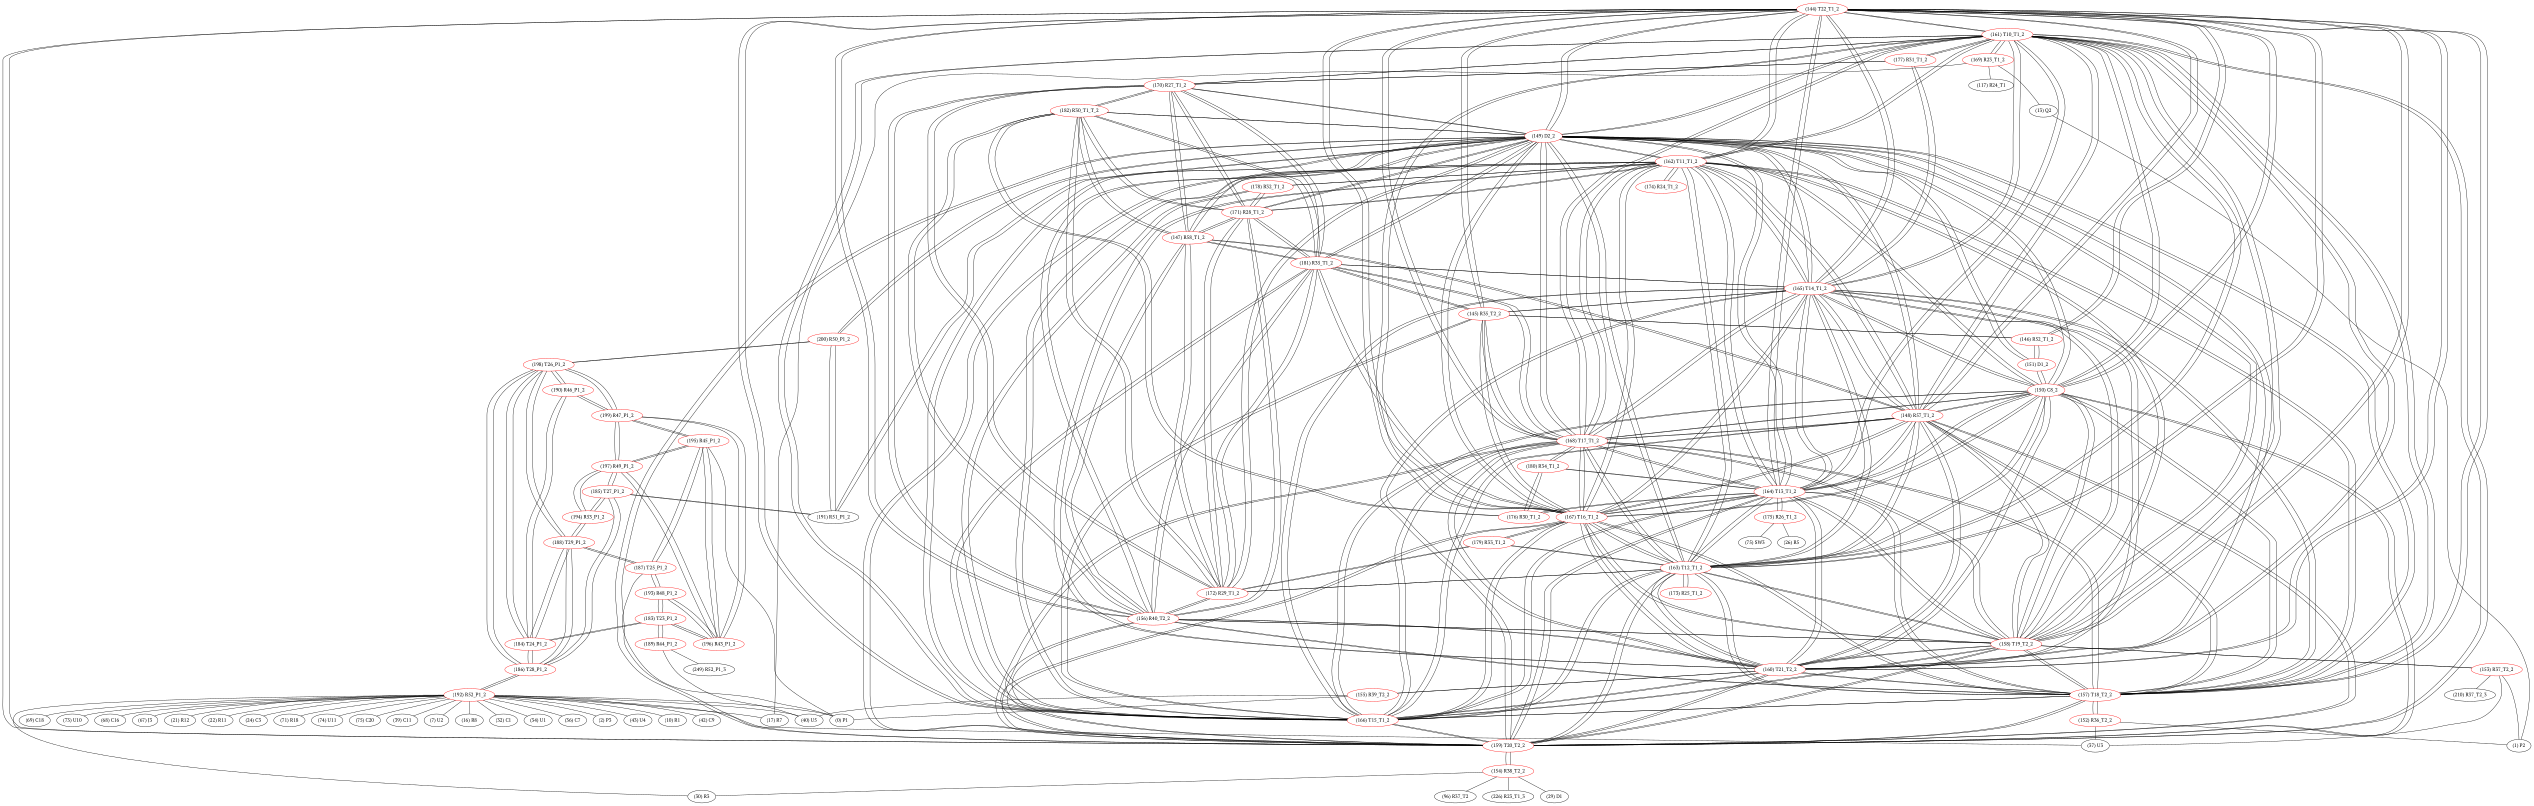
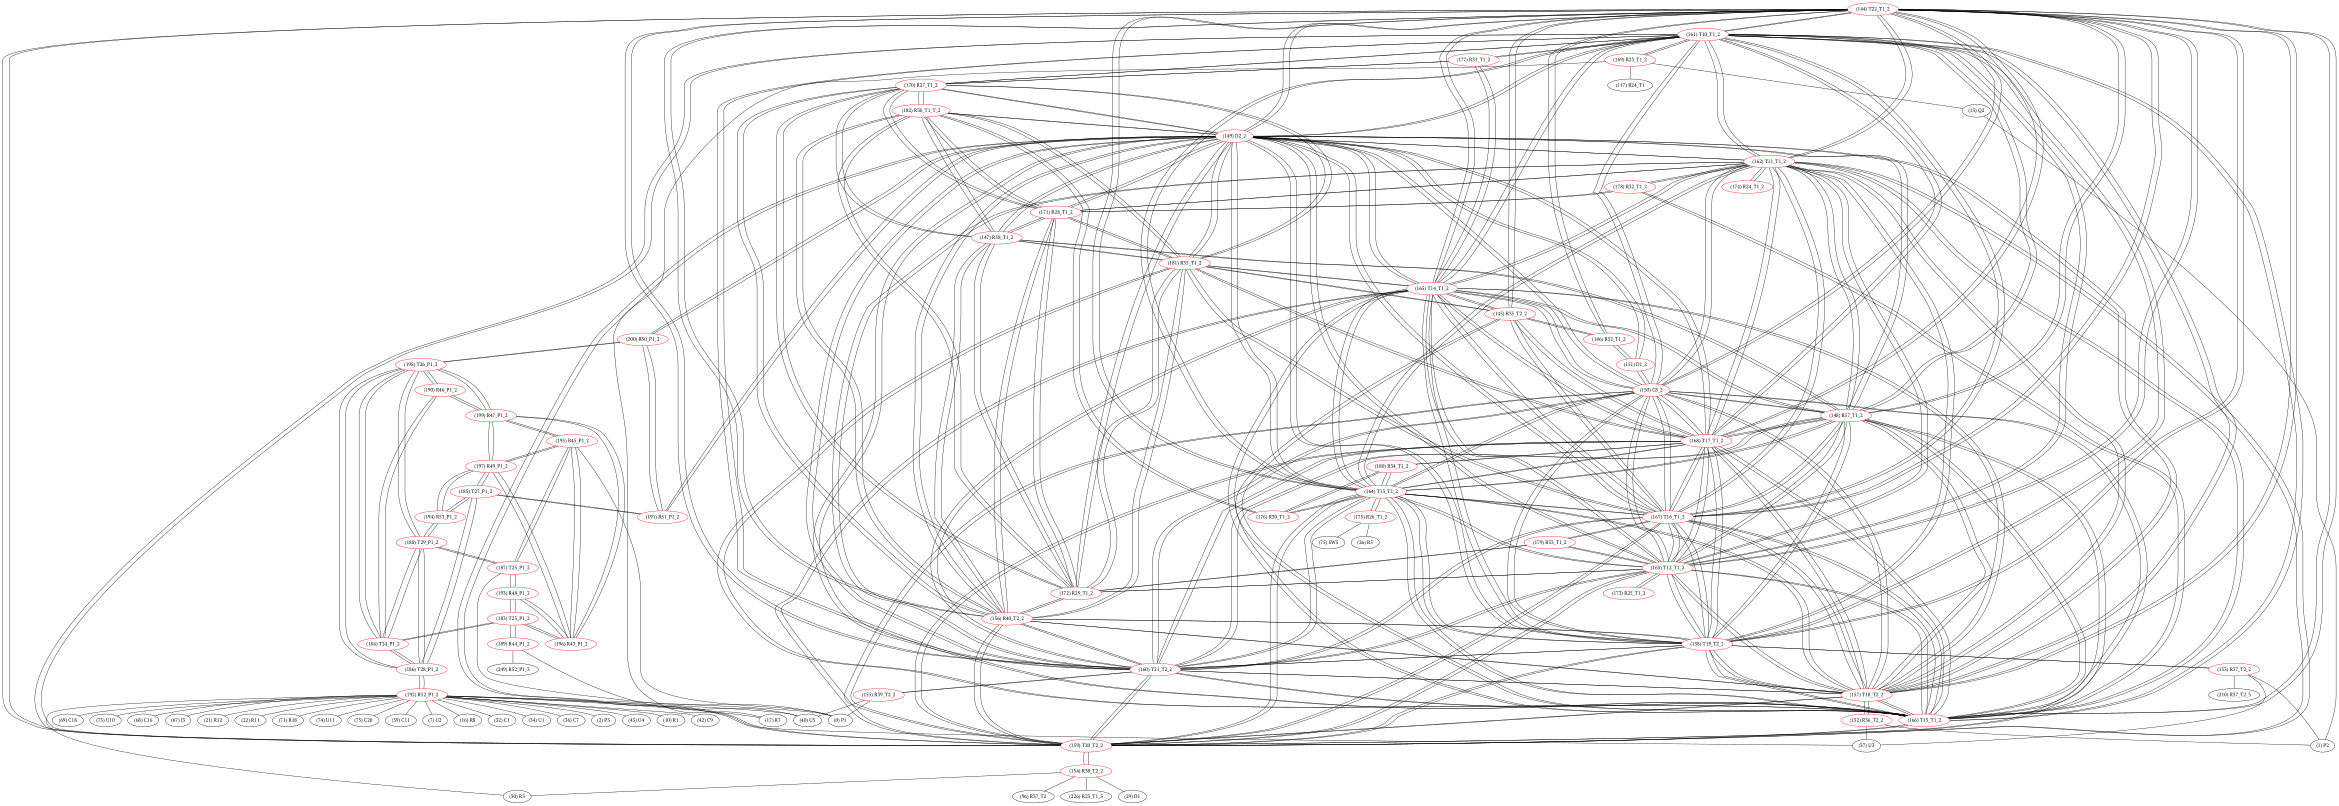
  graph {
    fontname="PT Serif"
    node [color=red fontname="PT Serif"]
    edge [fontname="PT Serif"]
    n1 [label="(144) T22_T1_2"]
    n2 [label="(161) T10_T1_2"]
    n3 [label="(162) T11_T1_2"]
    n4 [label="(163) T12_T1_2"]
    n5 [label="(164) T13_T1_2"]
    n6 [label="(159) T20_T2_2"]
    n7 [label="(165) T14_T1_2"]
    n8 [label="(166) T15_T1_2"]
    n9 [label="(157) T18_T2_2"]
    n10 [label="(160) T21_T2_2"]
    n11 [label="(158) T19_T2_2"]
    n12 [label="(150) C8_2"]
    n13 [label="(167) T16_T1_2"]
    n14 [label="(168) T17_T1_2"]
    n15 [label="(149) D2_2"]
    n16 [label="(148) R57_T1_2"]
    n17 [label="(145) R35_T2_2"]
    n18 [label="(146) R52_T1_2"]
    n19 [label="(156) R40_T2_2"]
    n20 [label="(170) R27_T1_2"]
    n21 [label="(169) R23_T1_2"]
    n22 [label="(177) R31_T1_2"]
    n23 [label="(171) R28_T1_2"]
    n24 [label="(174) R24_T1_2"]
    n25 [label="(178) R32_T1_2"]
    n26 [label="(172) R29_T1_2"]
    n27 [label="(179) R33_T1_2"]
    n28 [label="(173) R25_T1_2"]
    n29 [label="(180) R34_T1_2"]
    n30 [label="(176) R30_T1_2"]
    n31 [label="(175) R26_T1_2"]
    n32 [label="(154) R38_T2_2"]
    n33 [label="(181) R35_T1_2"]
    n34 [label="(152) R36_T2_2"]
    n35 [label="(155) R39_T2_2"]
    n36 [label="(153) R37_T2_2"]
    n37 [label="(151) D1_2"]
    n38 [label="(147) R58_T1_2"]
    n39 [label="(182) R30_T1_T_2"]
-   n40 [color=black label="(191) R51_P1_2"]
+   n40 [label="(191) R51_P1_2"]
    n41 [label="(200) R50_P1_2"]
    n42 [label="(17) R7" color=""]
    n43 [label="(13) Q2" color=""]
    n44 [label="(117) R24_T1" color=""]
    n45 [label="(26) R5" color=""]
    n46 [label="(75) SW3" color=""]
    n47 [label="(29) D1" color=""]
    n48 [label="(30) R3" color=""]
    n49 [label="(96) R37_T2" color=""]
    n50 [label="(226) R23_T1_3" color=""]
    n51 [label="(1) P2" color=""]
    n52 [label="(37) U3" color=""]
    n53 [label="(0) P1" color=""]
    n54 [label="(40) U5" color=""]
    n55 [label="(210) R37_T2_3" color=""]
    n56 [label="(185) T27_P1_2"]
    n57 [label="(198) T26_P1_2"]
    n58 [label="(197) R49_P1_2"]
    n59 [label="(186) T28_P1_2"]
    n60 [label="(194) R53_P1_2"]
    n61 [label="(184) T24_P1_2"]
    n62 [label="(199) R47_P1_2"]
    n63 [label="(188) T29_P1_2"]
    n64 [label="(190) R46_P1_2"]
    n65 [label="(183) T23_P1_2"]
    n66 [label="(193) R48_P1_2"]
    n67 [label="(196) R43_P1_2"]
    n68 [label="(189) R44_P1_2"]
    n69 [label="(187) T25_P1_2"]
    n70 [label="(195) R45_P1_2"]
    n71 [label="(249) R52_P1_3" color=""]
    n72 [label="(192) R52_P1_2"]
    n73 [label="(69) C18" color=""]
    n74 [label="(73) U10" color=""]
    n75 [label="(68) C16" color=""]
    n76 [label="(67) J3" color=""]
    n77 [label="(21) R12" color=""]
    n78 [label="(22) R11" color=""]
-   n79 [label="(24) C3" color=""]
    n80 [label="(71) R18" color=""]
    n81 [label="(74) U11" color=""]
    n82 [label="(75) C20" color=""]
    n83 [label="(39) C11" color=""]
    n84 [label="(7) U2" color=""]
    n85 [label="(16) R8" color=""]
    n86 [label="(32) C1" color=""]
    n87 [label="(34) U1" color=""]
    n88 [label="(36) C7" color=""]
    n89 [label="(2) P3" color=""]
    n90 [label="(43) U4" color=""]
    n91 [label="(10) R1" color=""]
    n92 [label="(42) C9" color=""]
    n1 -- n2
    n1 -- n3
    n1 -- n4
    n1 -- n5
    n1 -- n6
    n1 -- n7
    n1 -- n8
    n1 -- n9
    n1 -- n10
    n1 -- n11
    n1 -- n12
    n1 -- n13
    n1 -- n14
    n1 -- n15
    n1 -- n16
    n1 -- n17
    n1 -- n18
    n1 -- n19
    n2 -- n1
    n2 -- n3
    n2 -- n4
    n2 -- n5
    n2 -- n6
    n2 -- n7
    n2 -- n8
    n2 -- n9
    n2 -- n10
    n2 -- n11
    n2 -- n12
    n2 -- n13
    n2 -- n14
    n2 -- n15
    n2 -- n16
    n2 -- n20
    n2 -- n21
    n2 -- n22
    n3 -- n1
    n3 -- n2
    n3 -- n4
    n3 -- n5
    n3 -- n6
    n3 -- n7
    n3 -- n8
    n3 -- n9
    n3 -- n10
    n3 -- n11
    n3 -- n12
    n3 -- n13
    n3 -- n14
    n3 -- n15
    n3 -- n16
    n3 -- n23
    n3 -- n24
    n3 -- n25
    n4 -- n1
    n4 -- n2
    n4 -- n3
    n4 -- n5
    n4 -- n6
    n4 -- n7
    n4 -- n8
    n4 -- n9
    n4 -- n10
    n4 -- n11
    n4 -- n12
    n4 -- n13
    n4 -- n14
    n4 -- n15
    n4 -- n16
    n4 -- n26
    n4 -- n27
    n4 -- n28
    n5 -- n1
    n5 -- n2
    n5 -- n3
    n5 -- n4
    n5 -- n6
    n5 -- n7
    n5 -- n8
    n5 -- n9
    n5 -- n10
    n5 -- n11
    n5 -- n12
    n5 -- n13
    n5 -- n14
    n5 -- n15
    n5 -- n16
    n5 -- n29
    n5 -- n30
    n5 -- n31
    n6 -- n1
    n6 -- n2
    n6 -- n3
    n6 -- n4
    n6 -- n5
    n6 -- n7
    n6 -- n8
    n6 -- n9
    n6 -- n10
    n6 -- n11
    n6 -- n12
    n6 -- n13
    n6 -- n14
    n6 -- n15
    n6 -- n16
    n6 -- n19
    n6 -- n32
    n7 -- n1
    n7 -- n2
    n7 -- n3
    n7 -- n4
    n7 -- n5
    n7 -- n6
    n7 -- n8
    n7 -- n9
    n7 -- n10
    n7 -- n11
    n7 -- n12
    n7 -- n13
    n7 -- n14
    n7 -- n15
    n7 -- n16
    n7 -- n17
    n7 -- n22
    n7 -- n33
    n8 -- n1
    n8 -- n2
    n8 -- n3
    n8 -- n4
    n8 -- n5
    n8 -- n6
    n8 -- n7
    n8 -- n9
    n8 -- n10
    n8 -- n11
    n8 -- n12
    n8 -- n13
    n8 -- n14
    n8 -- n15
    n8 -- n16
    n8 -- n17
    n8 -- n25
    n8 -- n33
    n9 -- n1
    n9 -- n2
    n9 -- n3
    n9 -- n4
    n9 -- n5
    n9 -- n6
    n9 -- n7
    n9 -- n8
    n9 -- n10
    n9 -- n11
    n9 -- n12
    n9 -- n13
    n9 -- n14
    n9 -- n15
    n9 -- n16
    n9 -- n19
    n9 -- n34
    n10 -- n1
    n10 -- n2
    n10 -- n3
    n10 -- n4
    n10 -- n5
    n10 -- n6
    n10 -- n7
    n10 -- n8
    n10 -- n9
    n10 -- n11
    n10 -- n12
    n10 -- n13
    n10 -- n14
    n10 -- n15
    n10 -- n16
    n10 -- n19
    n10 -- n35
    n11 -- n1
    n11 -- n2
    n11 -- n3
    n11 -- n4
    n11 -- n5
    n11 -- n6
    n11 -- n7
    n11 -- n8
    n11 -- n9
    n11 -- n10
    n11 -- n12
    n11 -- n13
    n11 -- n14
    n11 -- n15
    n11 -- n16
    n11 -- n19
    n11 -- n36
    n12 -- n1
    n12 -- n2
    n12 -- n3
    n12 -- n4
    n12 -- n5
    n12 -- n6
    n12 -- n7
    n12 -- n8
    n12 -- n9
    n12 -- n10
    n12 -- n11
    n12 -- n13
    n12 -- n14
    n12 -- n15
    n12 -- n16
    n12 -- n37
    n13 -- n1
    n13 -- n2
    n13 -- n3
    n13 -- n4
    n13 -- n5
    n13 -- n6
    n13 -- n7
    n13 -- n8
    n13 -- n9
    n13 -- n10
    n13 -- n11
    n13 -- n12
    n13 -- n14
    n13 -- n15
    n13 -- n16
    n13 -- n17
    n13 -- n27
    n13 -- n33
    n14 -- n1
    n14 -- n2
    n14 -- n3
    n14 -- n4
    n14 -- n5
    n14 -- n6
    n14 -- n7
    n14 -- n8
    n14 -- n9
    n14 -- n10
    n14 -- n11
    n14 -- n12
    n14 -- n13
    n14 -- n15
    n14 -- n16
    n14 -- n17
    n14 -- n29
    n14 -- n33
    n15 -- n1
    n15 -- n2
    n15 -- n3
    n15 -- n4
    n15 -- n5
    n15 -- n6
    n15 -- n7
    n15 -- n8
    n15 -- n9
    n15 -- n10
    n15 -- n11
    n15 -- n12
    n15 -- n13
    n15 -- n14
    n15 -- n16
    n15 -- n19
    n15 -- n20
    n15 -- n23
    n15 -- n26
    n15 -- n33
    n15 -- n37
    n15 -- n38
    n15 -- n39
    n15 -- n40
    n15 -- n41
    n16 -- n1
    n16 -- n2
    n16 -- n3
    n16 -- n4
    n16 -- n5
    n16 -- n6
    n16 -- n7
    n16 -- n8
    n16 -- n9
    n16 -- n10
    n16 -- n11
    n16 -- n12
    n16 -- n13
    n16 -- n14
    n16 -- n15
    n16 -- n38
    n17 -- n1
    n17 -- n7
    n17 -- n8
    n17 -- n13
    n17 -- n14
    n17 -- n18
    n17 -- n33
    n18 -- n1
    n18 -- n17
    n18 -- n37
    n19 -- n1
    n19 -- n6
    n19 -- n9
    n19 -- n10
    n19 -- n11
    n19 -- n15
    n19 -- n20
    n19 -- n23
    n19 -- n26
    n19 -- n33
    n19 -- n38
    n19 -- n39
    n20 -- n2
    n20 -- n15
    n20 -- n19
    n20 -- n22
    n20 -- n23
    n20 -- n26
    n20 -- n33
    n20 -- n38
    n20 -- n39
    n21 -- n2
    n21 -- n42
    n21 -- n43
    n21 -- n44
    n22 -- n2
    n22 -- n7
    n22 -- n20
    n23 -- n3
    n23 -- n15
    n23 -- n19
    n23 -- n20
    n23 -- n25
    n23 -- n26
    n23 -- n33
    n23 -- n38
    n23 -- n39
    n24 -- n3
    n25 -- n3
    n25 -- n8
    n25 -- n23
    n26 -- n4
    n26 -- n15
    n26 -- n19
    n26 -- n20
    n26 -- n23
    n26 -- n27
    n26 -- n33
    n26 -- n38
    n26 -- n39
    n27 -- n4
    n27 -- n13
    n27 -- n26
    n28 -- n4
    n29 -- n5
    n29 -- n14
    n29 -- n30
    n30 -- n5
    n30 -- n29
    n30 -- n39
    n31 -- n5
    n31 -- n45
    n31 -- n46
    n32 -- n6
    n32 -- n47
    n32 -- n48
    n32 -- n49
    n32 -- n50
    n33 -- n7
    n33 -- n8
    n33 -- n13
    n33 -- n14
    n33 -- n15
    n33 -- n17
    n33 -- n19
    n33 -- n20
    n33 -- n23
    n33 -- n26
    n33 -- n38
    n33 -- n39
    n34 -- n9
    n34 -- n51
    n34 -- n52
    n35 -- n10
    n35 -- n53
    n35 -- n54
    n36 -- n11
    n36 -- n51
    n36 -- n52
    n36 -- n55
    n37 -- n12
    n37 -- n15
    n37 -- n18
    n38 -- n15
    n38 -- n16
    n38 -- n19
    n38 -- n20
    n38 -- n23
    n38 -- n26
    n38 -- n33
    n38 -- n39
    n39 -- n15
    n39 -- n19
    n39 -- n20
    n39 -- n23
    n39 -- n26
    n39 -- n30
    n39 -- n33
    n39 -- n38
    n40 -- n15
    n40 -- n41
    n40 -- n56
    n41 -- n15
    n41 -- n40
    n41 -- n57
    n43 -- n51
    n56 -- n40
    n56 -- n58
    n56 -- n59
    n56 -- n60
    n57 -- n41
    n57 -- n59
    n57 -- n61
    n57 -- n62
    n57 -- n63
    n57 -- n64
    n58 -- n56
    n58 -- n60
    n58 -- n62
    n58 -- n67
    n58 -- n70
    n59 -- n56
    n59 -- n57
    n59 -- n61
    n59 -- n63
    n59 -- n72
    n60 -- n56
    n60 -- n58
    n60 -- n63
    n61 -- n57
    n61 -- n59
    n61 -- n63
    n61 -- n64
    n61 -- n65
    n62 -- n57
    n62 -- n58
    n62 -- n64
    n62 -- n67
    n62 -- n70
    n63 -- n57
    n63 -- n59
    n63 -- n60
    n63 -- n61
    n63 -- n69
    n64 -- n57
    n64 -- n61
    n64 -- n62
    n65 -- n61
    n65 -- n66
    n65 -- n67
    n65 -- n68
    n66 -- n65
    n66 -- n67
    n66 -- n69
    n67 -- n58
    n67 -- n62
    n67 -- n65
    n67 -- n66
    n67 -- n70
    n68 -- n54
    n68 -- n65
    n68 -- n71
    n69 -- n53
    n69 -- n63
    n69 -- n66
    n69 -- n70
    n70 -- n53
    n70 -- n58
    n70 -- n62
    n70 -- n67
    n70 -- n69
    n72 -- n42
    n72 -- n48
    n72 -- n52
    n72 -- n53
    n72 -- n54
    n72 -- n59
    n72 -- n73
    n72 -- n74
    n72 -- n75
    n72 -- n76
    n72 -- n77
    n72 -- n78
-   n72 -- n79
    n72 -- n80
    n72 -- n81
    n72 -- n82
    n72 -- n83
    n72 -- n84
    n72 -- n85
    n72 -- n86
    n72 -- n87
    n72 -- n88
    n72 -- n89
    n72 -- n90
    n72 -- n91
    n72 -- n92
  }
